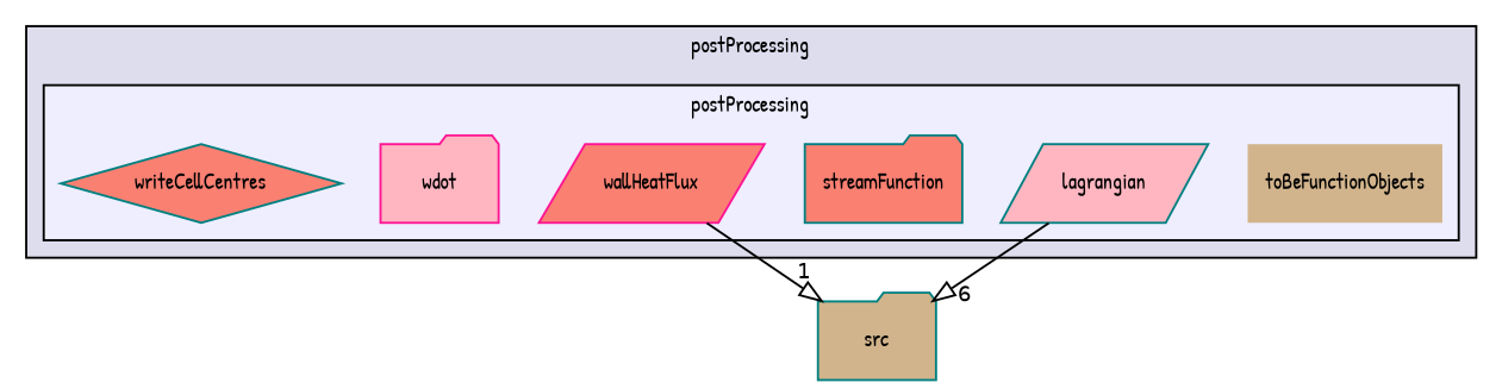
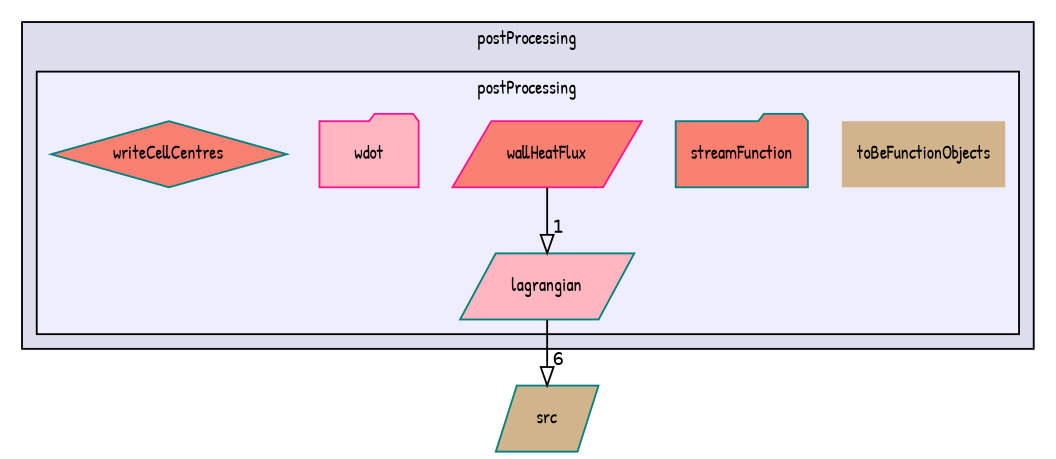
  digraph {
    compound=true
    fontname="Patrick Hand"
    node [fontname="Patrick Hand" fontsize=10 shape=folder style=filled fillcolor=salmon color=teal]
    edge [labeldistance=1.5 labelfontname=Helvetica labelfontsize=10 arrowhead=onormal fontname="Patrick Hand"]
    n1 [label=toBeFunctionObjects shape=plaintext fillcolor=tan color=deeppink]
    n2 [fillcolor=lightpink label=lagrangian shape=parallelogram]
    n3 [label=streamFunction]
    n4 [color=deeppink label=wallHeatFlux shape=parallelogram]
    n5 [color=deeppink fillcolor=lightpink label=wdot]
    n6 [label=writeCellCentres shape=diamond]
-   n7 [label=src fillcolor=tan]
+   n7 [label=src shape=parallelogram fillcolor=tan]
    subgraph cluster_1 {
      bgcolor="#ddddee"
      fontsize=10
      label=postProcessing
      pencolor=black
      subgraph cluster_2 {
        bgcolor="#eeeeff"
        fontsize=10
        pencolor=black
        n1
        n2
        n3
        n4
        n5
        n6
      }
    }
    n2 -> n7 [headlabel=6]
-   n4 -> n7 [headlabel=1]
+   n4 -> n2 [headlabel=1]
  }
